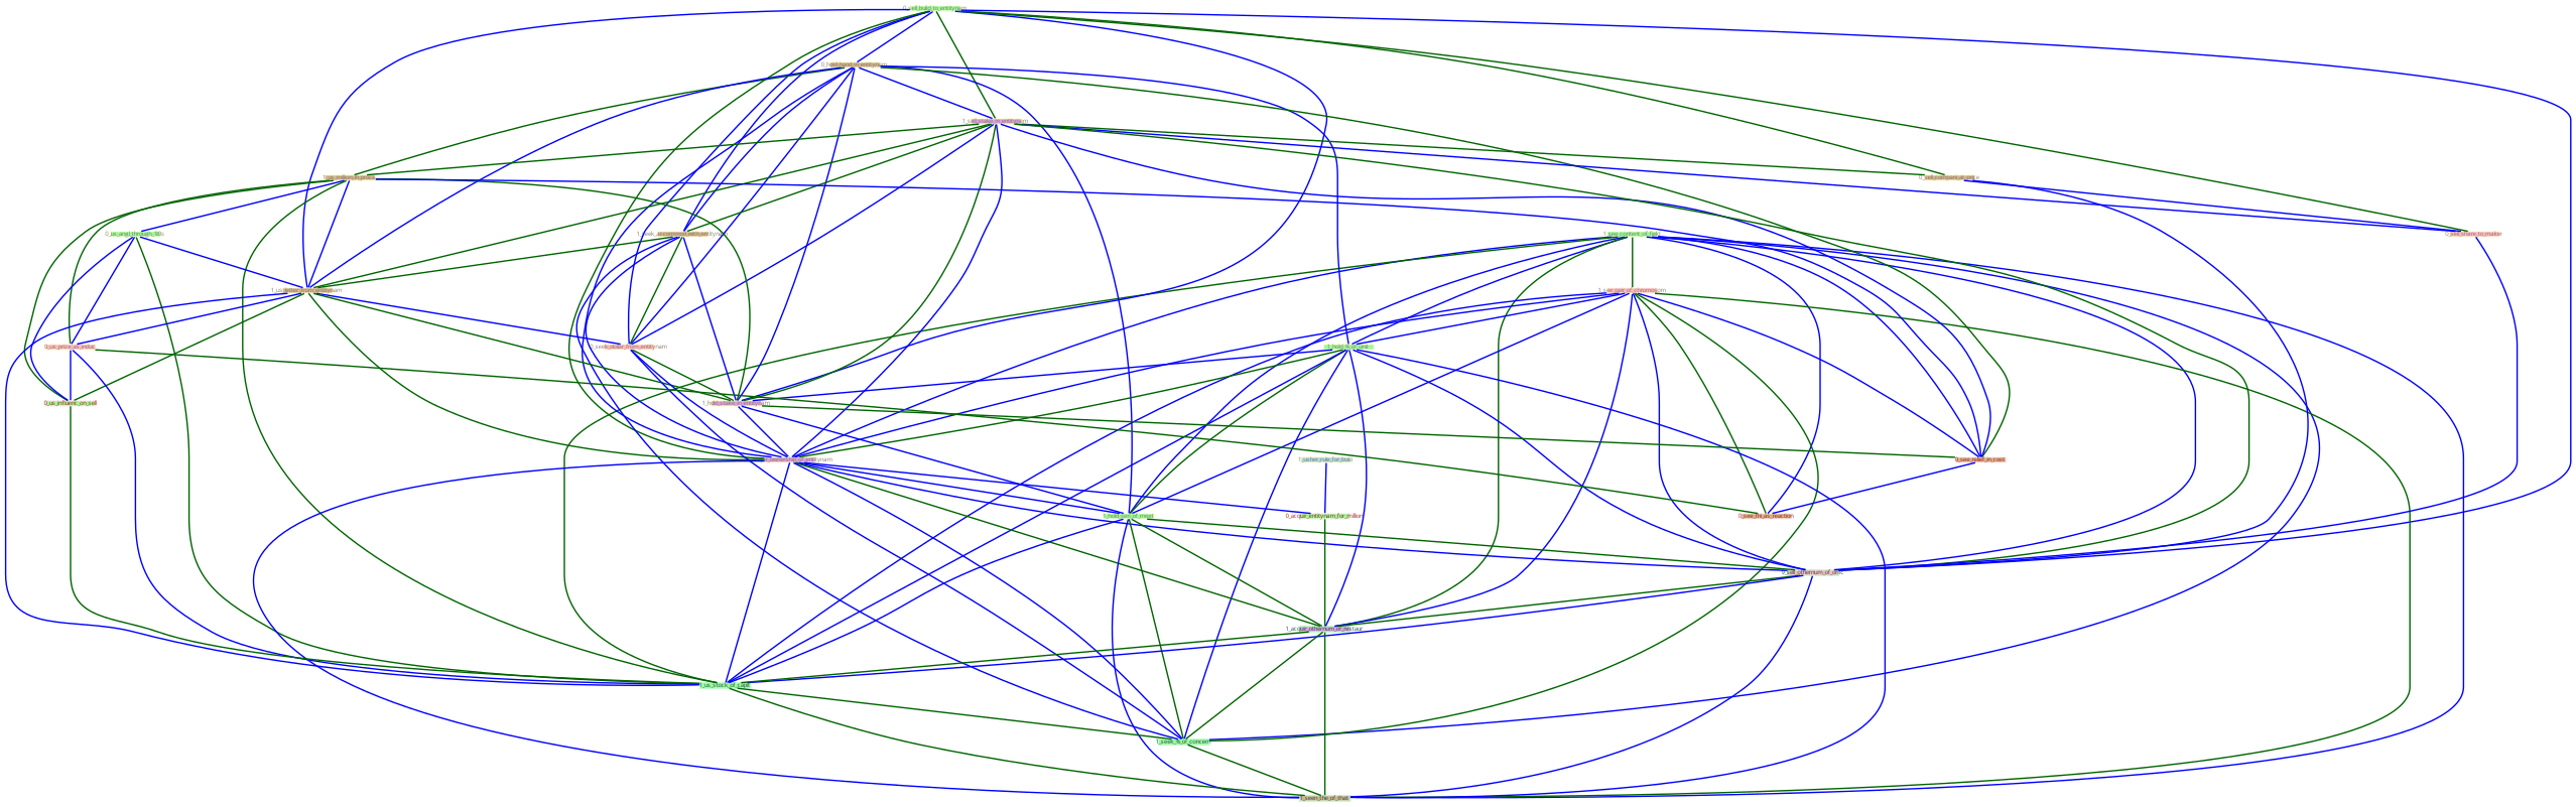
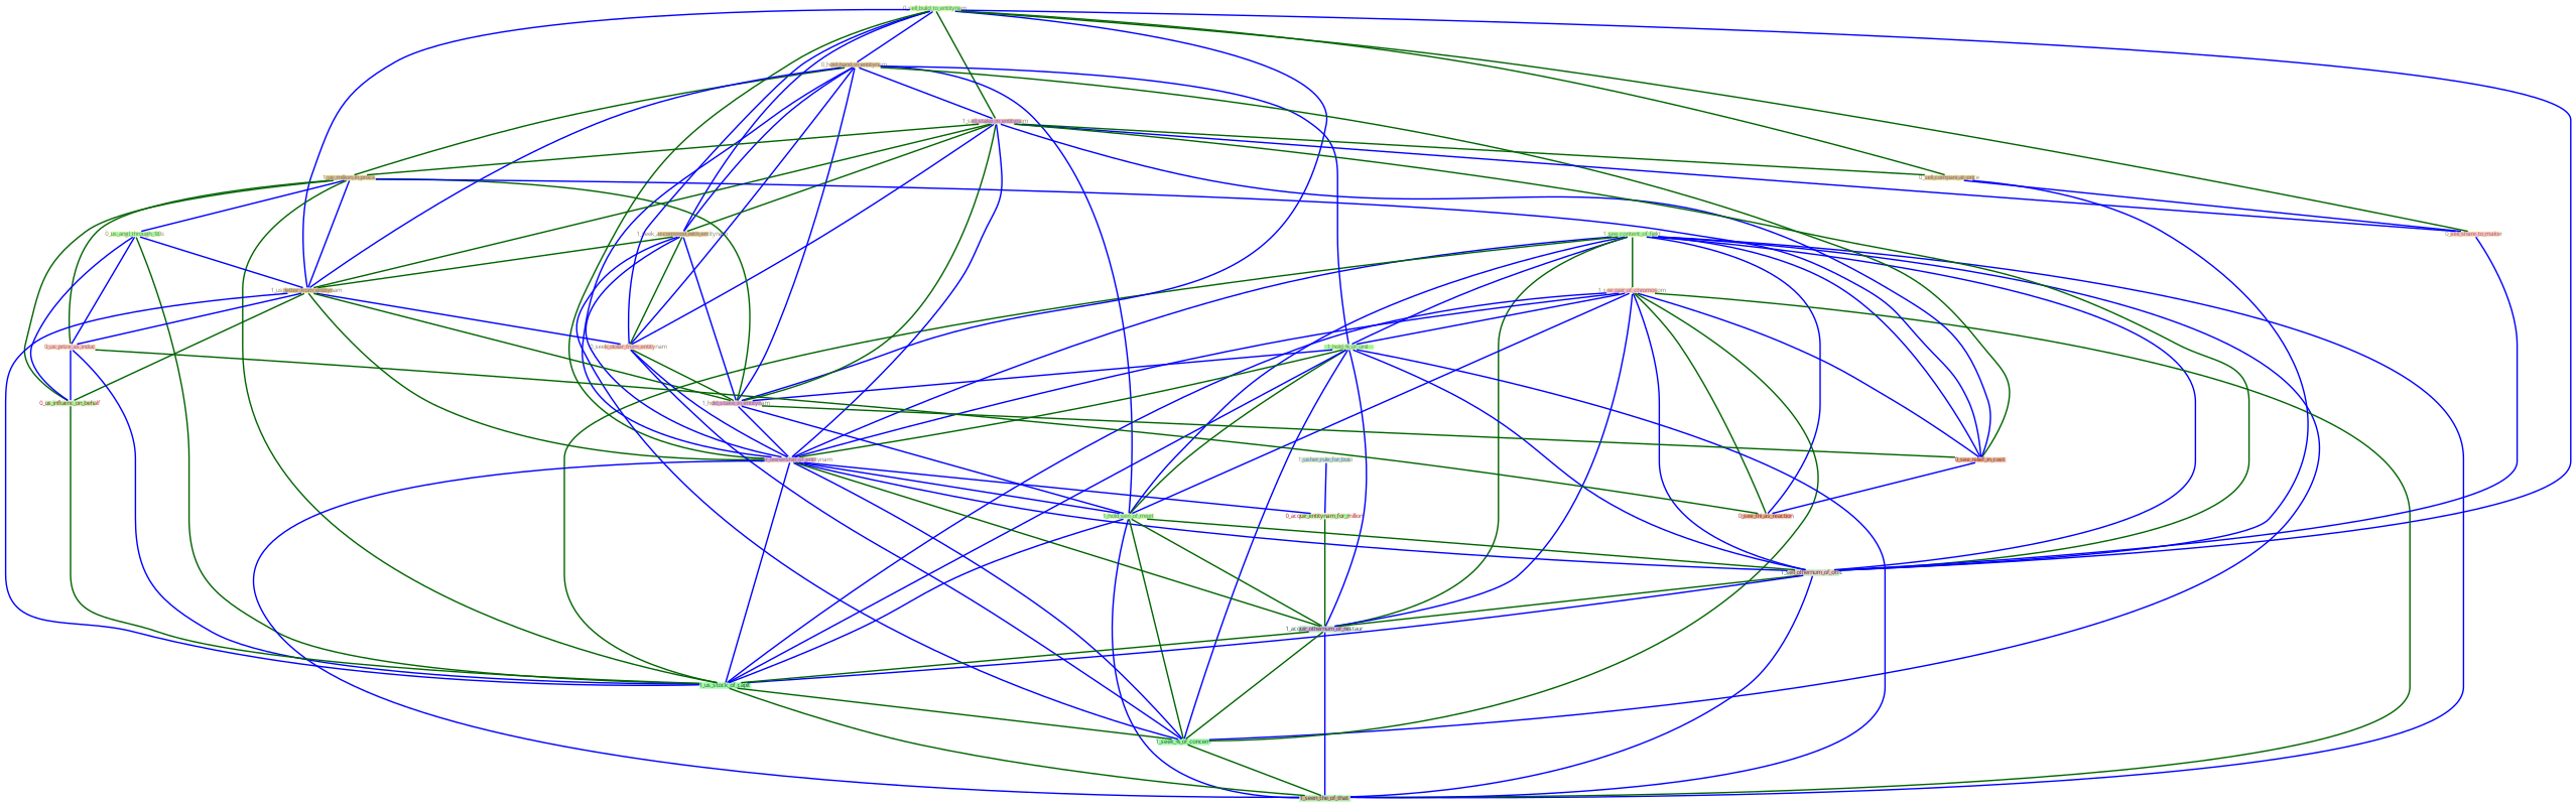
  graph {
    fontname="Open Sans"
    node [color="#ffffe0" fillcolor=palegreen fixedsize=true fontcolor="#8b7d6b" fontname="Open Sans" fontsize=4 shape=polygon style=filled]
    edge [color=blue fontname="Open Sans" w=1]
    "1_see_content_of_field " [height=.06 width=.5]
    "0_sell_build_to_entitynam " [height=.06 width=.5]
    "1_see_pair_of_chromosom " [fillcolor=lightpink height=.06 width=.5]
    "0_hold_hand_in_entitynam " [fillcolor=tan height=.06 width=.5]
    "1_sell_stake_in_entitynam " [fillcolor=plum height=.06 width=.5]
    "1_hold_%_of_unit " [height=.06 width=.5]
    "1_us_million_in_proce " [fillcolor=tan height=.06 width=.5]
    "0_us_angl_through_'80s " [height=.06 width=.5]
    "0_sell_compani_at_price " [fillcolor=tan height=.06 width=.5]
    "1_seek_accommod_with_entitynam " [fillcolor=tan height=.06 width=.5]
    "1_us_letter_from_entitynam " [fillcolor=tan height=.06 width=.5]
    "1_usher_rule_for_busi " [fillcolor=lightblue height=.06 width=.5]
    "0_seek_dollar_from_entitynam " [fillcolor=lightpink height=.06 width=.5]
    "1_hold_stake_in_entitynam " [fillcolor=plum height=.06 width=.5]
    "1_acquir_ownership_of_entitynam " [fillcolor=plum height=.06 width=.5]
    "1_hold_seri_of_meet " [height=.06 width=.5]
    "0_sell_share_to_maker " [fillcolor=lightpink height=.06 width=.5]
    "0_us_prize_as_induc " [fillcolor=lightpink height=.06 width=.5]
    "0_acquir_entitynam_for_million " [color="#fff0f5" fontcolor="#b22222" height=.06 width=.5]
-   "0_us_influenc_on_behalf " [color="#fff0f5" fontcolor="#b22222" height=.06 width=.5 label="0_us_influenc_on_sell"]
+   "0_us_influenc_on_behalf " [color="#fff0f5" fontcolor="#b22222" height=.06 width=.5]
    "0_see_relief_in_cost " [color="#fff0f5" fillcolor=tan fontcolor="#b22222" height=.06 width=.5]
    "0_see_thi_as_reaction " [color="#fff0f5" fillcolor=tan fontcolor="#b22222" height=.06 width=.5]
-   "1_sell_othernum_of_offic " [color="#BDFCC9" fillcolor=lightpink fontcolor="#2f4f4f" height=.06 width=.5 label="9_sell_othernum_of_offic"]
+   "1_sell_othernum_of_offic " [color="#BDFCC9" fillcolor=lightpink fontcolor="#2f4f4f" height=.06 width=.5]
    "1_acquir_othernum_of_restaur " [color="#BDFCC9" fillcolor=plum fontcolor="#2f4f4f" height=.06 width=.5]
    "1_us_stock_of_capit " [color="#BDFCC9" fontcolor="#2f4f4f" height=.06 width=.5]
    "1_seek_%_of_concern " [color="#BDFCC9" fontcolor="#2f4f4f" height=.06 width=.5]
    "1_seen_the_of_that " [color="#BDFCC9" fillcolor=tan fontcolor="#2f4f4f" height=.06 width=.5]
    subgraph sub_1 {
      "1_see_content_of_field "
      "0_sell_build_to_entitynam "
      "1_see_pair_of_chromosom "
      "0_hold_hand_in_entitynam "
      "1_sell_stake_in_entitynam "
      "1_hold_%_of_unit "
      "1_us_million_in_proce "
      "0_us_angl_through_'80s "
      "0_sell_compani_at_price "
      "1_seek_accommod_with_entitynam "
      "1_us_letter_from_entitynam "
      "1_usher_rule_for_busi "
      "0_seek_dollar_from_entitynam "
      "1_hold_stake_in_entitynam "
      "1_acquir_ownership_of_entitynam "
      "1_hold_seri_of_meet "
      "0_sell_share_to_maker "
      "0_us_prize_as_induc "
    }
    subgraph sub_2 {
      "0_acquir_entitynam_for_million "
      "0_us_influenc_on_behalf "
      "0_see_relief_in_cost "
      "0_see_thi_as_reaction "
    }
    "1_see_content_of_field " -- "1_see_pair_of_chromosom " [color=darkgreen w=2]
    "1_see_content_of_field " -- "1_hold_%_of_unit "
    "1_see_content_of_field " -- "1_acquir_ownership_of_entitynam "
    "1_see_content_of_field " -- "1_hold_seri_of_meet "
    "1_see_content_of_field " -- "0_see_relief_in_cost "
    "1_see_content_of_field " -- "0_see_thi_as_reaction "
    "1_see_content_of_field " -- "1_sell_othernum_of_offic "
    "1_see_content_of_field " -- "1_acquir_othernum_of_restaur " [color=darkgreen]
    "1_see_content_of_field " -- "1_us_stock_of_capit " [color=darkgreen]
    "1_see_content_of_field " -- "1_seek_%_of_concern "
    "1_see_content_of_field " -- "1_seen_the_of_that "
    "0_sell_build_to_entitynam " -- "0_hold_hand_in_entitynam "
    "0_sell_build_to_entitynam " -- "1_sell_stake_in_entitynam " [color=darkgreen w=2]
    "0_sell_build_to_entitynam " -- "0_sell_compani_at_price " [color=darkgreen]
    "0_sell_build_to_entitynam " -- "1_seek_accommod_with_entitynam "
    "0_sell_build_to_entitynam " -- "1_us_letter_from_entitynam "
    "0_sell_build_to_entitynam " -- "0_seek_dollar_from_entitynam "
    "0_sell_build_to_entitynam " -- "1_hold_stake_in_entitynam "
    "0_sell_build_to_entitynam " -- "1_acquir_ownership_of_entitynam " [color=darkgreen]
    "0_sell_build_to_entitynam " -- "0_sell_share_to_maker " [color=darkgreen w=2]
    "0_sell_build_to_entitynam " -- "1_sell_othernum_of_offic "
    "1_see_pair_of_chromosom " -- "1_hold_%_of_unit "
    "1_see_pair_of_chromosom " -- "1_acquir_ownership_of_entitynam "
    "1_see_pair_of_chromosom " -- "1_hold_seri_of_meet "
    "1_see_pair_of_chromosom " -- "0_see_relief_in_cost "
    "1_see_pair_of_chromosom " -- "0_see_thi_as_reaction " [color=darkgreen]
    "1_see_pair_of_chromosom " -- "1_sell_othernum_of_offic "
    "1_see_pair_of_chromosom " -- "1_acquir_othernum_of_restaur "
    "1_see_pair_of_chromosom " -- "1_us_stock_of_capit "
    "1_see_pair_of_chromosom " -- "1_seek_%_of_concern " [color=darkgreen]
    "1_see_pair_of_chromosom " -- "1_seen_the_of_that " [color=darkgreen]
    "0_hold_hand_in_entitynam " -- "1_sell_stake_in_entitynam " [w=2]
    "0_hold_hand_in_entitynam " -- "1_hold_%_of_unit "
    "0_hold_hand_in_entitynam " -- "1_us_million_in_proce " [color=darkgreen]
    "0_hold_hand_in_entitynam " -- "1_seek_accommod_with_entitynam "
    "0_hold_hand_in_entitynam " -- "1_us_letter_from_entitynam "
    "0_hold_hand_in_entitynam " -- "0_seek_dollar_from_entitynam "
    "0_hold_hand_in_entitynam " -- "1_hold_stake_in_entitynam " [w=3]
    "0_hold_hand_in_entitynam " -- "1_acquir_ownership_of_entitynam "
    "0_hold_hand_in_entitynam " -- "1_hold_seri_of_meet "
    "0_hold_hand_in_entitynam " -- "0_see_relief_in_cost " [color=darkgreen]
    "1_sell_stake_in_entitynam " -- "1_us_million_in_proce " [color=darkgreen]
    "1_sell_stake_in_entitynam " -- "0_sell_compani_at_price " [color=darkgreen]
    "1_sell_stake_in_entitynam " -- "1_seek_accommod_with_entitynam " [color=darkgreen]
    "1_sell_stake_in_entitynam " -- "1_us_letter_from_entitynam " [color=darkgreen]
    "1_sell_stake_in_entitynam " -- "0_seek_dollar_from_entitynam "
    "1_sell_stake_in_entitynam " -- "1_hold_stake_in_entitynam " [color=darkgreen w=3]
    "1_sell_stake_in_entitynam " -- "1_acquir_ownership_of_entitynam "
    "1_sell_stake_in_entitynam " -- "0_sell_share_to_maker "
    "1_sell_stake_in_entitynam " -- "0_see_relief_in_cost "
    "1_sell_stake_in_entitynam " -- "1_sell_othernum_of_offic " [color=darkgreen]
    "1_hold_%_of_unit " -- "1_hold_stake_in_entitynam "
    "1_hold_%_of_unit " -- "1_acquir_ownership_of_entitynam " [color=darkgreen]
    "1_hold_%_of_unit " -- "1_hold_seri_of_meet " [color=darkgreen w=2]
    "1_hold_%_of_unit " -- "1_sell_othernum_of_offic "
    "1_hold_%_of_unit " -- "1_acquir_othernum_of_restaur "
    "1_hold_%_of_unit " -- "1_us_stock_of_capit "
    "1_hold_%_of_unit " -- "1_seek_%_of_concern " [w=2]
    "1_hold_%_of_unit " -- "1_seen_the_of_that "
    "1_us_million_in_proce " -- "0_us_angl_through_'80s "
    "1_us_million_in_proce " -- "1_us_letter_from_entitynam "
    "1_us_million_in_proce " -- "1_hold_stake_in_entitynam " [color=darkgreen]
    "1_us_million_in_proce " -- "0_us_prize_as_induc " [color=darkgreen]
    "1_us_million_in_proce " -- "0_us_influenc_on_behalf " [color=darkgreen]
    "1_us_million_in_proce " -- "0_see_relief_in_cost "
    "1_us_million_in_proce " -- "1_us_stock_of_capit " [color=darkgreen]
    "0_us_angl_through_'80s " -- "1_us_letter_from_entitynam "
    "0_us_angl_through_'80s " -- "0_us_prize_as_induc "
    "0_us_angl_through_'80s " -- "0_us_influenc_on_behalf "
    "0_us_angl_through_'80s " -- "1_us_stock_of_capit " [color=darkgreen]
    "0_sell_compani_at_price " -- "0_sell_share_to_maker "
    "0_sell_compani_at_price " -- "1_sell_othernum_of_offic "
    "1_seek_accommod_with_entitynam " -- "1_us_letter_from_entitynam " [color=darkgreen]
    "1_seek_accommod_with_entitynam " -- "0_seek_dollar_from_entitynam " [color=darkgreen w=2]
    "1_seek_accommod_with_entitynam " -- "1_hold_stake_in_entitynam "
    "1_seek_accommod_with_entitynam " -- "1_acquir_ownership_of_entitynam "
    "1_seek_accommod_with_entitynam " -- "1_seek_%_of_concern "
    "1_us_letter_from_entitynam " -- "0_seek_dollar_from_entitynam " [w=2]
    "1_us_letter_from_entitynam " -- "1_hold_stake_in_entitynam " [color=darkgreen]
    "1_us_letter_from_entitynam " -- "1_acquir_ownership_of_entitynam " [color=darkgreen]
    "1_us_letter_from_entitynam " -- "0_us_prize_as_induc "
    "1_us_letter_from_entitynam " -- "0_us_influenc_on_behalf " [color=darkgreen]
    "1_us_letter_from_entitynam " -- "1_us_stock_of_capit "
    "1_usher_rule_for_busi " -- "0_acquir_entitynam_for_million "
    "0_seek_dollar_from_entitynam " -- "1_hold_stake_in_entitynam " [color=darkgreen]
    "0_seek_dollar_from_entitynam " -- "1_acquir_ownership_of_entitynam "
    "0_seek_dollar_from_entitynam " -- "1_seek_%_of_concern "
    "1_hold_stake_in_entitynam " -- "1_acquir_ownership_of_entitynam "
    "1_hold_stake_in_entitynam " -- "1_hold_seri_of_meet "
    "1_hold_stake_in_entitynam " -- "0_see_relief_in_cost " [color=darkgreen]
    "1_acquir_ownership_of_entitynam " -- "1_hold_seri_of_meet "
    "1_acquir_ownership_of_entitynam " -- "0_acquir_entitynam_for_million "
    "1_acquir_ownership_of_entitynam " -- "1_sell_othernum_of_offic "
    "1_acquir_ownership_of_entitynam " -- "1_acquir_othernum_of_restaur " [color=darkgreen w=2]
    "1_acquir_ownership_of_entitynam " -- "1_us_stock_of_capit "
    "1_acquir_ownership_of_entitynam " -- "1_seek_%_of_concern "
    "1_acquir_ownership_of_entitynam " -- "1_seen_the_of_that "
    "1_hold_seri_of_meet " -- "1_sell_othernum_of_offic " [color=darkgreen]
    "1_hold_seri_of_meet " -- "1_acquir_othernum_of_restaur " [color=darkgreen]
    "1_hold_seri_of_meet " -- "1_us_stock_of_capit "
    "1_hold_seri_of_meet " -- "1_seek_%_of_concern " [color=darkgreen]
    "1_hold_seri_of_meet " -- "1_seen_the_of_that "
    "0_sell_share_to_maker " -- "1_sell_othernum_of_offic "
    "0_us_prize_as_induc " -- "0_us_influenc_on_behalf "
    "0_us_prize_as_induc " -- "0_see_thi_as_reaction " [color=darkgreen]
    "0_us_prize_as_induc " -- "1_us_stock_of_capit "
    "0_acquir_entitynam_for_million " -- "1_acquir_othernum_of_restaur " [color=darkgreen]
    "0_us_influenc_on_behalf " -- "1_us_stock_of_capit " [color=darkgreen]
    "0_see_relief_in_cost " -- "0_see_thi_as_reaction "
    "1_sell_othernum_of_offic " -- "1_acquir_othernum_of_restaur " [color=darkgreen w=2]
    "1_sell_othernum_of_offic " -- "1_us_stock_of_capit "
    "1_sell_othernum_of_offic " -- "1_seen_the_of_that "
    "1_acquir_othernum_of_restaur " -- "1_us_stock_of_capit " [color=darkgreen]
    "1_acquir_othernum_of_restaur " -- "1_seek_%_of_concern " [color=darkgreen]
-   "1_acquir_othernum_of_restaur " -- "1_seen_the_of_that " [color=darkgreen]
+   "1_acquir_othernum_of_restaur " -- "1_seen_the_of_that "
    "1_us_stock_of_capit " -- "1_seek_%_of_concern " [color=darkgreen]
    "1_us_stock_of_capit " -- "1_seen_the_of_that " [color=darkgreen]
    "1_seek_%_of_concern " -- "1_seen_the_of_that " [color=darkgreen]
  }
